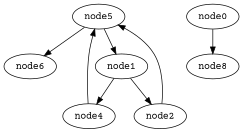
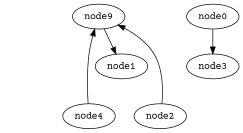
  digraph {
    fontname="Courier Prime"
    node [fontname="Courier Prime"]
    edge [fontname="Courier Prime"]
-   node5
-   node6
+   node5 [label=node9]
    node1
    node4
    node2
    node0
-   node3 [label=node8]
-   node5 -> node6
+   node3
    node5 -> node1
-   node1 -> node4
-   node1 -> node2
    node4 -> node5
    node2 -> node5
    node0 -> node3
  }
